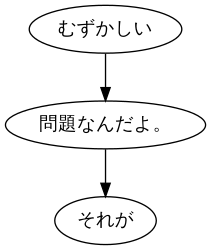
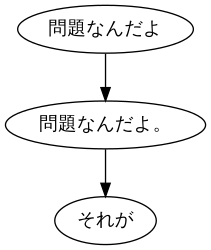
  digraph {
    fontname="Source Code Pro"
    node [fontname="Source Code Pro"]
    edge [fontname="Source Code Pro"]
    n1 [label="それが"]
    n2 [label="問題なんだよ。"]
-   n3 [label="むずかしい"]
+   n3 [label="問題なんだよ"]
    n2 -> n1
    n3 -> n2
  }
